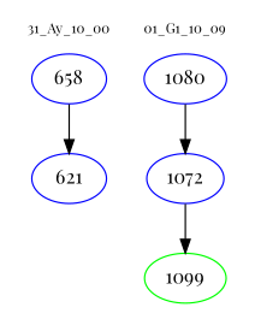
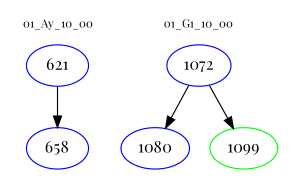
  digraph {
    fontname="Playfair Display"
    node [color=blue fontname="Playfair Display"]
    edge [color=black fontname="Playfair Display"]
    n1 [label=621]
    n2 [label=658]
    n3 [label=1072]
    n4 [label=1080]
    n5 [color=green label=1099]
    subgraph cluster_1 {
      color=white
      fontsize=10
-     label="31_Ay_10_00"
+     label="01_Ay_10_00"
      n1
      n2
    }
    subgraph cluster_2 {
      color=white
      fontsize=10
-     label="01_G1_10_09"
+     label="01_G1_10_00"
      n3
      n4
      n5
    }
-   n2 -> n1
-   n4 -> n3
+   n1 -> n2
+   n3 -> n4
    n3 -> n5
  }
